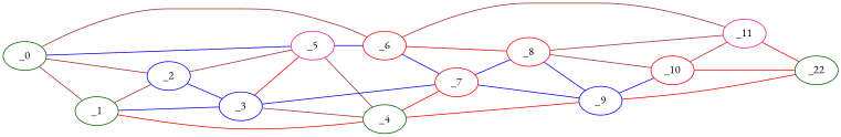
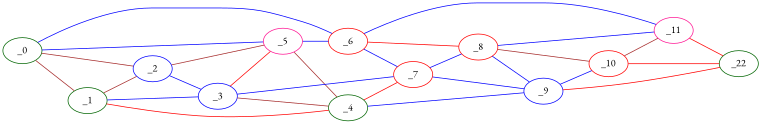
  graph {
    fontname="EB Garamond"
    rankdir=LR
    node [color=darkgreen fontname="EB Garamond" x=34 y=52]
    edge [color=blue fontname="EB Garamond" valence=2]
    _0 [x=15 y=35]
    _1 [x=18]
    _2 [color=blue x=27 y=39]
    _5 [color=deeppink x=43 y=32]
    _6 [color=red x=47 y=31]
    _3 [color=blue y=72]
    _4 [y=89]
    _7 [color=red x=66 y=57]
    _8 [color=red x=84]
    _11 [color=deeppink x=125 y=46]
    _9 [color=blue x=107 y=86]
    _10 [color=red x=108 y=68]
    n13 [label=_22 x=125 y=72]
    _0 -- _1 [color=brown valence=1]
    _0 -- _2 [color=brown]
    _0 -- _5
-   _0 -- _6 [color=brown valence=1]
+   _0 -- _6 [valence=1]
    _1 -- _2 [color=brown]
    _1 -- _3 [valence=1]
    _1 -- _4 [color=red valence=1]
    _2 -- _5 [color=brown]
    _2 -- _3
    _5 -- _6 [valence=1]
    _5 -- _4 [color=brown]
    _6 -- _7 [valence=1]
    _6 -- _8 [color=red]
-   _6 -- _11 [color=brown valence=1]
+   _6 -- _11 [valence=1]
    _3 -- _5 [color=red]
    _3 -- _4 [color=brown]
    _3 -- _7
    _4 -- _7 [color=red]
-   _4 -- _9 [color=red valence=1]
+   _4 -- _9 [valence=1]
    _7 -- _8 [valence=1]
    _7 -- _9
-   _8 -- _11 [color=brown valence=1]
+   _8 -- _11 [valence=1]
    _8 -- _9
    _8 -- _10 [color=brown valence=1]
    _11 -- n13 [color=red valence=1]
    _9 -- _10
    _9 -- n13 [color=red valence=1]
    _10 -- _11 [color=brown]
    _10 -- n13 [color=red valence=1]
  }
